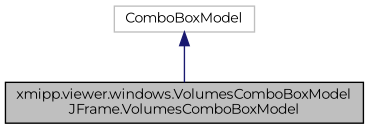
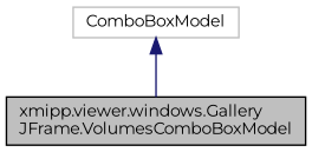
  digraph {
    fontname=Montserrat
    node [fontname=Montserrat fontsize=10 shape=record style=filled]
-   n1 [color=black fillcolor=grey75 fontcolor=black height=0.2 label="xmipp.viewer.windows.VolumesComboBoxModel\lJFrame.VolumesComboBoxModel" width=0.4]
+   n1 [color=black fillcolor=grey75 fontcolor=black height=0.2 label="xmipp.viewer.windows.Gallery\lJFrame.VolumesComboBoxModel" width=0.4]
    n2 [color=grey75 fillcolor=white height=0.2 label=ComboBoxModel width=0.4]
    n2 -> n1 [color=midnightblue dir=back fontname=Montserrat fontsize=10 labelfontname=Helvetica labelfontsize=10 style=solid]
  }
